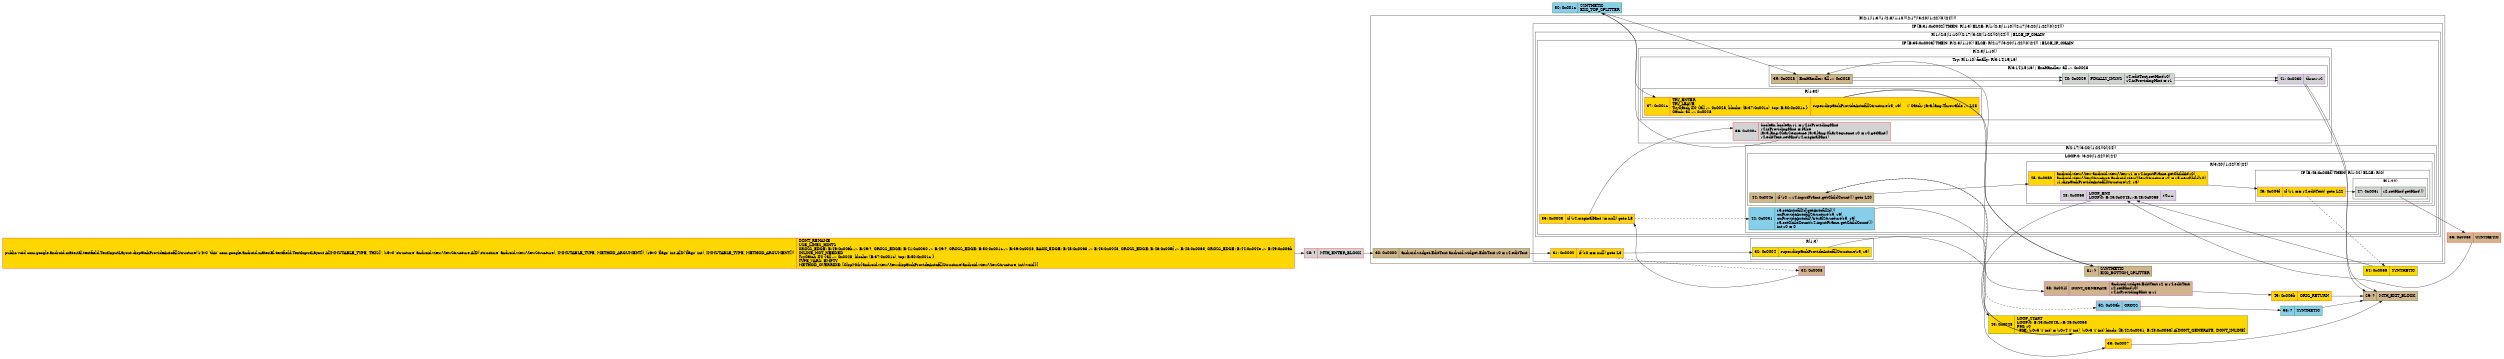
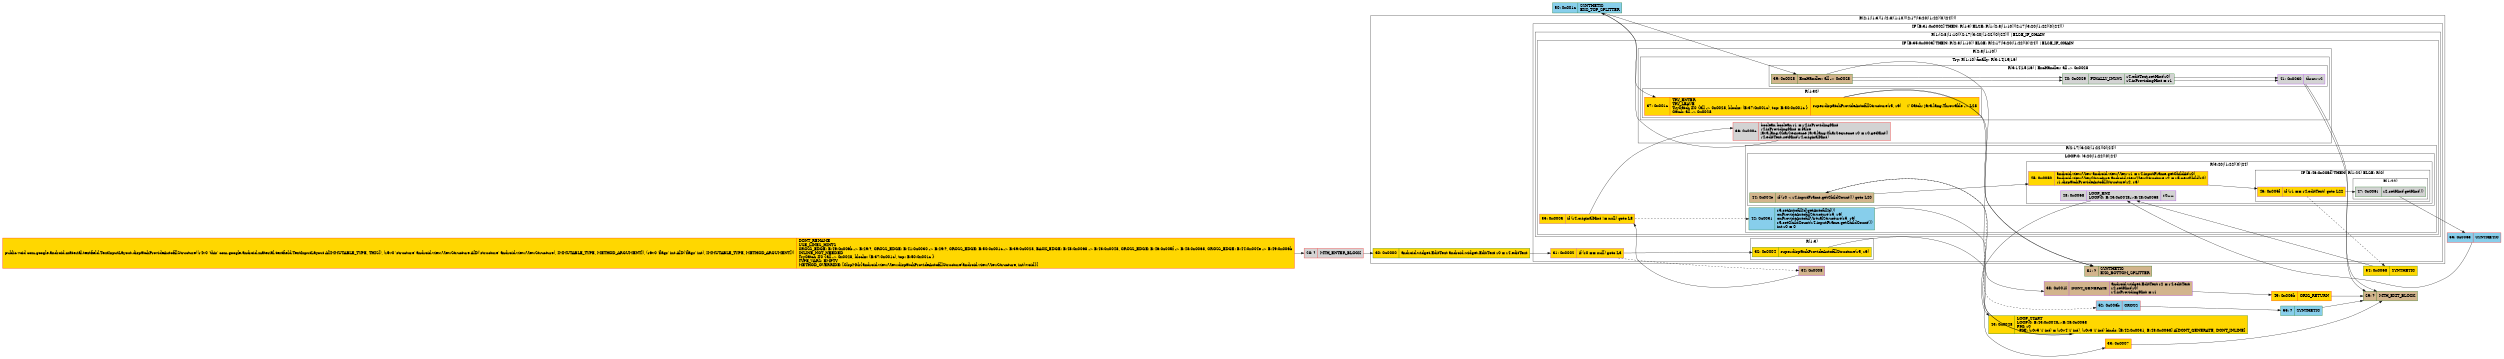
  digraph {
    rankdir=LR
    node [color=darkgreen fillcolor=gold shape=record style=filled]
    n1 [label="{32\:\ 0x0004|super.dispatchProvideAutofillStructure(r5, r6)\l}"]
    n2 [color=red label="{37\:\ 0x001c|TRY_ENTER\lTRY_LEAVE\lTryCatch #0 \{all \-\> 0x0028, blocks: (B:37:0x001c), top: B:50:0x001c \}\lCatch: all \-\> 0x0028\l|super.dispatchProvideAutofillStructure(r5, r6)     \/\/ Catch: java.lang.Throwable \-\> L28\l}"]
    n3 [fillcolor=tan label="{39\:\ 0x0028|ExcHandler: all \-\> 0x0028\l}"]
    n4 [fillcolor=lightgrey label="{40\:\ 0x0029|FINALLY_INSNS\l|r4.editText.setHint(r0)\lr4.isProvidingHint = r1\l}"]
    n5 [color=purple fillcolor=lightgrey label="{41\:\ 0x0030|throw r2\l}"]
    n6 [color=red fillcolor=lightgrey label="{36\:\ 0x000c|boolean boolean r1 = r4.isProvidingHint\lr4.isProvidingHint = false\ljava.lang.CharSequence java.lang.CharSequence r0 = r0.getHint()\lr4.editText.setHint(r4.originalHint)\l}"]
    n7 [fillcolor=lightgrey label="{47\:\ 0x0061|r2.setHint(getHint())\l}"]
    n8 [color=purple label="{46\:\ 0x005f|if (r1 == r4.editText) goto L22\l}"]
    n9 [color=purple label="{45\:\ 0x0050|android.view.View android.view.View r1 = r4.inputFrame.getChildAt(r0)\landroid.view.ViewStructure android.view.ViewStructure r2 = r5.newChild(r0)\lr1.dispatchProvideAutofillStructure(r2, r6)\l}"]
    n10 [color=purple fillcolor=lightgrey label="{48\:\ 0x0068|LOOP_END\lLOOP:0: B:43:0x0048\-\>B:48:0x0068\l|r0++\l}"]
    n11 [fillcolor=tan label="{44\:\ 0x004e|if (r0 \< r4.inputFrame.getChildCount()) goto L20\l}"]
    n12 [fillcolor=skyblue label="{42\:\ 0x0031|r5.setAutofillId(getAutofillId())\lonProvideAutofillStructure(r5, r6)\lonProvideAutofillVirtualStructure(r5, r6)\lr5.setChildCount(r4.inputFrame.getChildCount())\lint r0 = 0\l}"]
    n13 [color=purple label="{35\:\ 0x000a|if (r4.originalHint != null) goto L8\l}"]
    n14 [color=purple label="{31\:\ 0x0002|if (r0 == null) goto L3\l}"]
-   n15 [fillcolor=tan label="{30\:\ 0x0000|android.widget.EditText android.widget.EditText r0 = r4.editText\l}"]
+   n15 [label="{30\:\ 0x0000|android.widget.EditText android.widget.EditText r0 = r4.editText\l}"]
    n16 [color=red label="{33\:\ 0x0007}"]
    n17 [color=purple fillcolor=tan label="{38\:\ 0x001f|DONT_GENERATE\l|android.widget.EditText r2 = r4.editText\lr2.setHint(r0)\lr4.isProvidingHint = r1\l}"]
    n18 [fillcolor=tan label="{51\:\ ?|SYNTHETIC\lEXC_BOTTOM_SPLITTER\l}"]
    n19 [fillcolor=tan label="{29\:\ ?|MTH_EXIT_BLOCK\l}"]
    n20 [fillcolor=skyblue label="{50\:\ 0x001c|SYNTHETIC\lEXC_TOP_SPLITTER\l}"]
-   n21 [color=red fillcolor=tan label="{53\:\ 0x0068|SYNTHETIC\l}"]
+   n21 [color=red fillcolor=skyblue label="{53\:\ 0x0068|SYNTHETIC\l}"]
    n22 [label="{54\:\ 0x0068|SYNTHETIC\l}"]
    n23 [label="{43\:\ 0x0048|LOOP_START\lLOOP:0: B:43:0x0048\-\>B:48:0x0068\lPHI: r0 \l  PHI: (r0v5 'i' int) = (r0v4 'i' int), (r0v6 'i' int) binds: [B:42:0x0031, B:48:0x0068] A[DONT_GENERATE, DONT_INLINE]\l}"]
    n24 [color=red fillcolor=skyblue label="{52\:\ 0x006b|CROSS\l}"]
    n25 [color=purple fillcolor=tan label="{34\:\ 0x0008}"]
    n26 [color=red label="{49\:\ 0x006b|ORIG_RETURN\l}"]
    n27 [fillcolor=skyblue label="{55\:\ ?|SYNTHETIC\l}"]
    n28 [color=red fillcolor=lightgrey label="{28\:\ ?|MTH_ENTER_BLOCK\l}"]
    n29 [color=red label="{public void com.google.android.material.textfield.TextInputLayout.dispatchProvideAutofillStructure((r4v0 'this' com.google.android.material.textfield.TextInputLayout A[IMMUTABLE_TYPE, THIS]), (r5v0 'structure' android.view.ViewStructure A[D('structure' android.view.ViewStructure), IMMUTABLE_TYPE, METHOD_ARGUMENT]), (r6v0 'flags' int A[D('flags' int), IMMUTABLE_TYPE, METHOD_ARGUMENT]))  | DONT_RENAME\lUSE_LINES_HINTS\lCROSS_EDGE: B:49:0x006b \-\> B:29:?, CROSS_EDGE: B:41:0x0030 \-\> B:29:?, CROSS_EDGE: B:50:0x001c \-\> B:39:0x0028, BACK_EDGE: B:48:0x0068 \-\> B:43:0x0048, CROSS_EDGE: B:46:0x005f \-\> B:48:0x0068, CROSS_EDGE: B:44:0x004e \-\> B:49:0x006b\lINLINE_NOT_NEEDED\lTryCatch #0 \{all \-\> 0x0028, blocks: (B:37:0x001c), top: B:50:0x001c \}\lTYPE_VARS: EMPTY\lMETHOD_OVERRIDE: [ClspMth\{android.view.View.dispatchProvideAutofillStructure(android.view.ViewStructure, int):void\}]\l}"]
    subgraph cluster_1 {
      label="R(2:1|(1:3)(1:(2:8|(1:10))(2:17|(3:20|(1:22)(0)|24))))"
      n15
      subgraph cluster_2 {
        label="IF [B:31:0x0002] THEN: R(1:3) ELSE: R(1:(2:8|(1:10))(2:17|(3:20|(1:22)(0)|24)))"
        n14
        subgraph cluster_3 {
          label="R(1:3)"
          n1
        }
        subgraph cluster_4 {
          label="R(1:(2:8|(1:10))(2:17|(3:20|(1:22)(0)|24))) | ELSE_IF_CHAIN\l"
          subgraph cluster_5 {
            label="IF [B:35:0x000a] THEN: R(2:8|(1:10)) ELSE: R(2:17|(3:20|(1:22)(0)|24)) | ELSE_IF_CHAIN\l"
            n13
            subgraph cluster_6 {
              label="R(2:8|(1:10))"
              n6
              subgraph cluster_7 {
                label="Try: R(1:10) finally: R(3:14|15|16)"
                subgraph cluster_8 {
                  label="R(1:30)"
                  n2
                }
                subgraph cluster_9 {
                  label="R(3:14|15|16) | ExcHandler: all \-\> 0x0028\l"
                  n3
                  n4
                  n5
                }
              }
            }
            subgraph cluster_10 {
              label="R(2:17|(3:20|(1:22)(0)|24))"
              n12
              subgraph cluster_11 {
                label="LOOP:0: (3:20|(1:22)(0)|24)"
                n11
                subgraph cluster_12 {
                  label="R(3:20|(1:22)(0)|24)"
                  n9
                  n10
                  subgraph cluster_13 {
                    label="IF [B:46:0x005f] THEN: R(1:22) ELSE: R(0)"
                    n8
                    subgraph cluster_14 {
                      label="R(1:22)"
                      n7
                    }
                    subgraph cluster_15 {
                      label="R(0)"
                    }
                  }
                }
              }
            }
          }
        }
      }
    }
    subgraph cluster_16 {
      label="R(3:14|15|16) | ExcHandler: all \-\> 0x0028\l"
    }
    n1 -> n16
    n2 -> n17
    n2 -> n18
    n3 -> n4
    n3 -> n4
    n4 -> n5
    n4 -> n5
    n5 -> n19
    n5 -> n19
    n6 -> n20
    n7 -> n21
    n8 -> n7
    n8 -> n22 [style=dashed]
    n9 -> n8
    n10 -> n23
    n11 -> n9
    n11 -> n24 [style=dashed]
    n12 -> n23
    n13 -> n6
    n13 -> n12 [style=dashed]
    n14 -> n1
    n14 -> n25 [style=dashed]
    n15 -> n14
    n16 -> n19
    n17 -> n26
-   n18 -> n3
+   n3 -> n18
    n20 -> n2
    n20 -> n3
    n21 -> n10
    n22 -> n10
    n23 -> n11
    n24 -> n27
    n25 -> n13
    n26 -> n19
    n27 -> n19
    n28 -> n15
    n29 -> n28
  }
